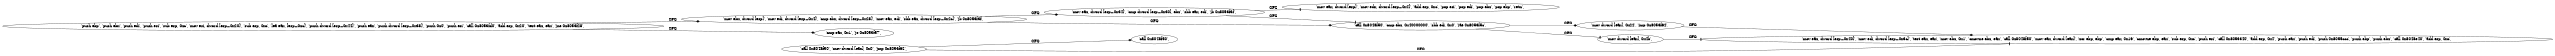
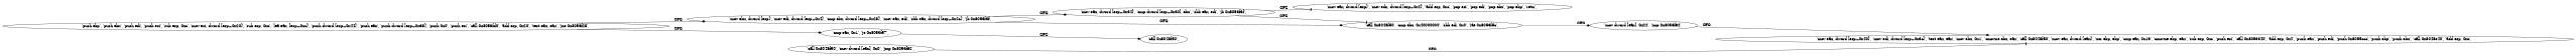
  digraph {
    rankdir=LR
    edge [arrowhead=diamond]
    n1 [label="'push ebp', 'push ebx', 'push edi', 'push esi', 'sub esp, 0xc', 'mov esi, dword [esp+0x20]', 'sub esp, 0xc', 'lea eax, [esp+0xc]', 'push dword [esp+0x44]', 'push eax', 'push dword [esp+0x38]', 'push 0x0', 'push esi', 'call 0x8053fd0', 'add esp, 0x20', 'test eax, eax', 'jne 0x8053f28', "]
    n2 [label="'cmp eax, 0x1', 'je 0x8053f57', "]
    n3 [label="'mov ebx, dword [esp]', 'mov edi, dword [esp+0x4]', 'cmp ebx, dword [esp+0x28]', 'mov eax, edi', 'sbb eax, dword [esp+0x2c]', 'jb 0x8053f3f', "]
    n4 [label="'call 0x8048f50', "]
    n5 [label="'call 0x8048f50', 'cmp ebx, 0x40000000', 'sbb edi, 0x0', 'jae 0x8053f5c', "]
    n6 [label="'mov eax, dword [esp+0x34]', 'cmp dword [esp+0x30], ebx', 'sbb eax, edi', 'jb 0x8053f3f', "]
-   n7 [label="'mov dword [eax], 0x4b', "]
    n8 [label="'mov dword [eax], 0x22', 'jmp 0x8053f62', "]
    n9 [label="'mov eax, dword [esp]', 'mov edx, dword [esp+0x4]', 'add esp, 0xc', 'pop esi', 'pop edi', 'pop ebx', 'pop ebp', 'retn', "]
    n10 [label="'mov eax, dword [esp+0x40]', 'mov edi, dword [esp+0x3c]', 'test eax, eax', 'mov ebx, 0x1', 'cmovne ebx, eax', 'call 0x8048f50', 'mov eax, dword [eax]', 'xor ebp, ebp', 'cmp eax, 0x16', 'cmovne ebp, eax', 'sub esp, 0xc', 'push esi', 'call 0x8053340', 'add esp, 0x4', 'push eax', 'push edi', 'push 0x8055ccc', 'push ebp', 'push ebx', 'call 0x8048e40', 'add esp, 0xc', "]
    n11 [label="'call 0x8048f50', 'mov dword [eax], 0x0', 'jmp 0x8053f62', "]
    n1 -> n2 [label=CFG]
    n1 -> n3 [label=CFG]
-   n11 -> n4 [label=CFG]
+   n2 -> n4 [label=CFG]
    n3 -> n5 [label=CFG]
    n3 -> n6 [label=CFG]
-   n5 -> n7 [arrowhead=tee label=CFG]
    n5 -> n8 [label=CFG]
    n6 -> n5 [arrowhead=tee label=CFG]
    n6 -> n9 [arrowhead=tee label=CFG]
-   n7 -> n10 [arrowhead=tee label=CFG]
    n8 -> n10 [label=CFG]
    n11 -> n10 [arrowhead=tee label=CFG]
  }
